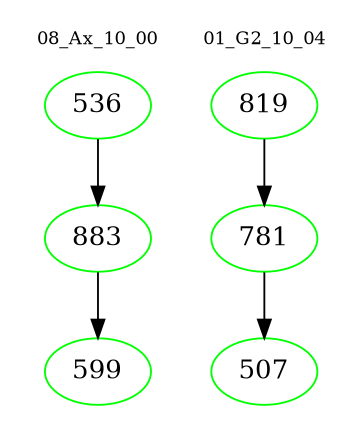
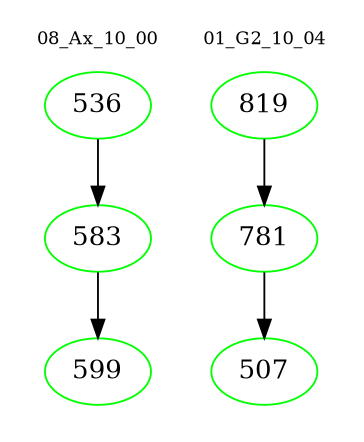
  digraph {
    node [color=green]
    edge [color=black]
    n1 [label=536]
-   n2 [label=883]
+   n2 [label=583]
    n3 [label=599]
    n4 [label=819]
    n5 [label=781]
    n6 [label=507]
    subgraph cluster_1 {
      color=white
      fontsize=10
      label="08_Ax_10_00"
      n1
      n2
      n3
    }
    subgraph cluster_2 {
      color=white
      fontsize=10
      label="01_G2_10_04"
      n4
      n5
      n6
    }
    n1 -> n2
    n2 -> n3
    n4 -> n5
    n5 -> n6
  }
